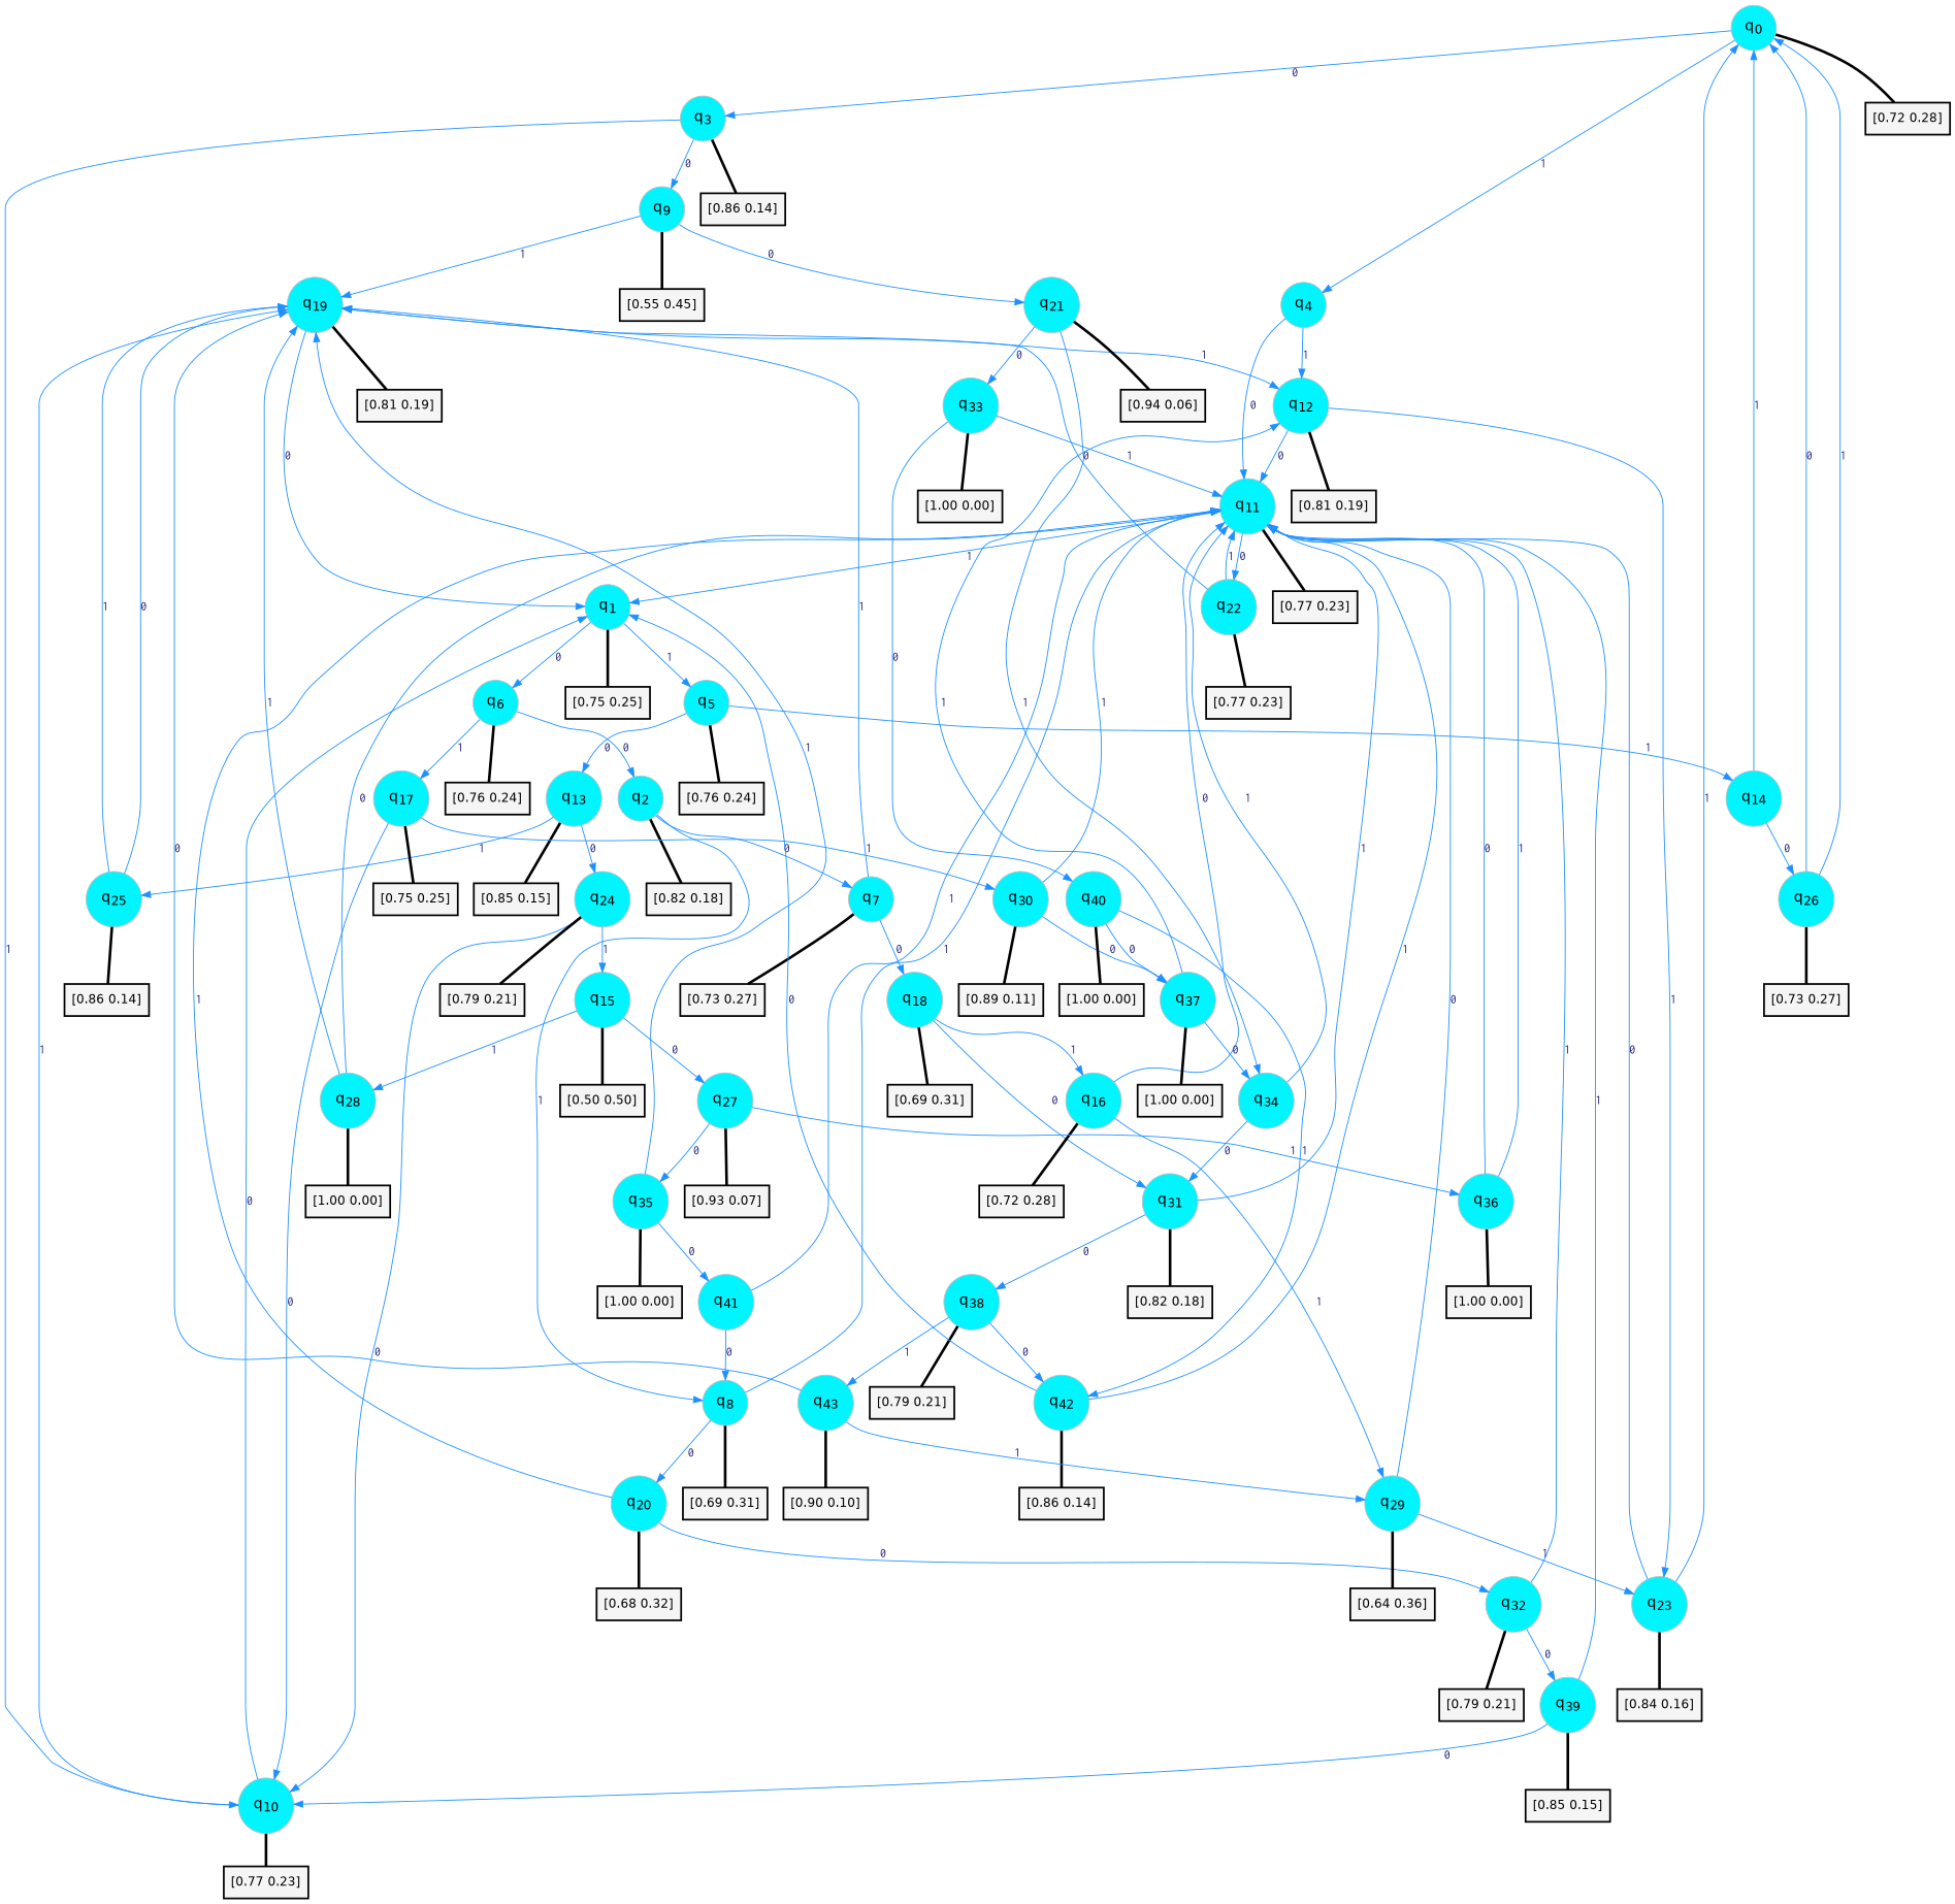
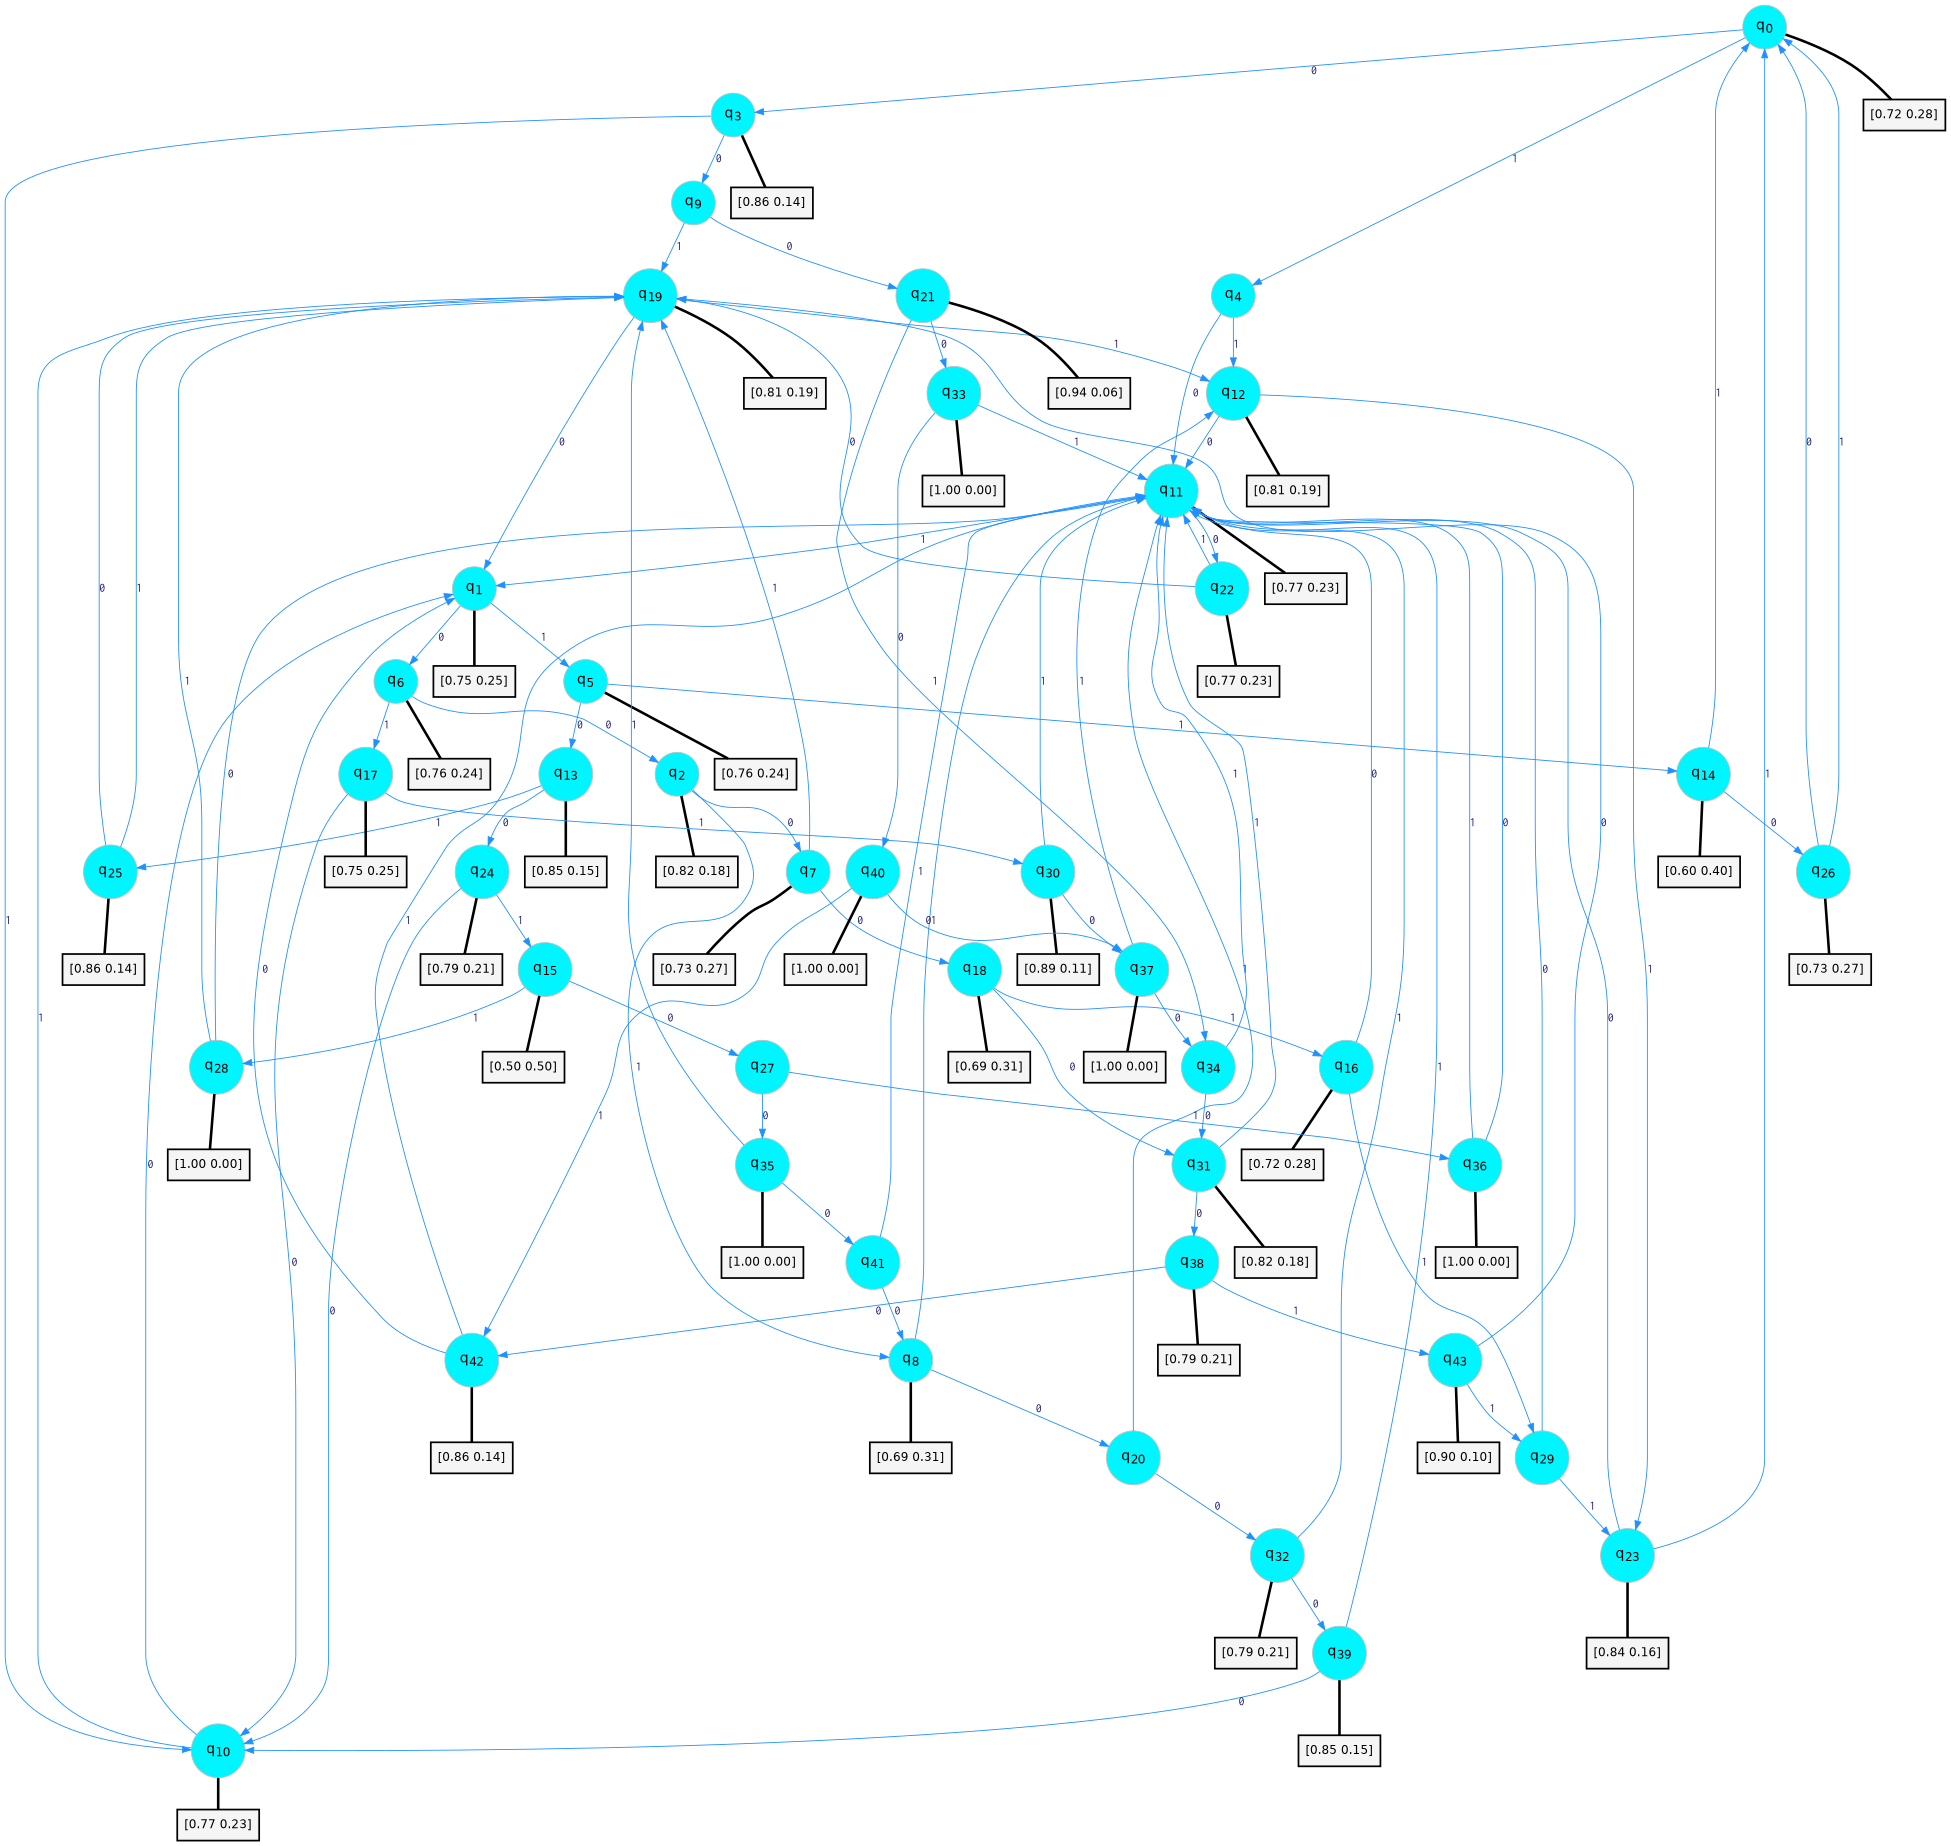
  digraph {
    rankdir=TD
    node [color=gray fillcolor=turquoise1 fontcolor=black fontname=Helvetica fontsize=16 fontweight=bold shape=circle style=filled]
    edge [arrowsize=1 color=dodgerblue1 fontcolor=midnightblue fontname=courier fontweight=bold penwidth=1 style=solid weight=20]
    n1 [label=<q<SUB>0</SUB>>]
    n2 [label=<q<SUB>3</SUB>>]
    n3 [label=<q<SUB>4</SUB>>]
    n4 [color=black fillcolor=whitesmoke fontsize=14 label="[0.72 0.28]" penwidth=2 shape=box]
    n5 [label=<q<SUB>9</SUB>>]
    n6 [label=<q<SUB>10</SUB>>]
    n7 [color=black fillcolor=whitesmoke fontsize=14 label="[0.86 0.14]" penwidth=2 shape=box]
    n8 [label=<q<SUB>11</SUB>>]
    n9 [label=<q<SUB>12</SUB>>]
    n10 [label=<q<SUB>1</SUB>>]
    n11 [label=<q<SUB>5</SUB>>]
    n12 [label=<q<SUB>6</SUB>>]
    n13 [color=black fillcolor=whitesmoke fontsize=14 label="[0.75 0.25]" penwidth=2 shape=box]
    n14 [label=<q<SUB>13</SUB>>]
    n15 [label=<q<SUB>14</SUB>>]
    n16 [color=black fillcolor=whitesmoke fontsize=14 label="[0.76 0.24]" penwidth=2 shape=box]
    n17 [label=<q<SUB>2</SUB>>]
    n18 [label=<q<SUB>17</SUB>>]
    n19 [color=black fillcolor=whitesmoke fontsize=14 label="[0.76 0.24]" penwidth=2 shape=box]
    n20 [label=<q<SUB>7</SUB>>]
    n21 [label=<q<SUB>8</SUB>>]
    n22 [color=black fillcolor=whitesmoke fontsize=14 label="[0.82 0.18]" penwidth=2 shape=box]
    n23 [label=<q<SUB>18</SUB>>]
    n24 [label=<q<SUB>19</SUB>>]
    n25 [color=black fillcolor=whitesmoke fontsize=14 label="[0.73 0.27]" penwidth=2 shape=box]
    n26 [label=<q<SUB>20</SUB>>]
    n27 [color=black fillcolor=whitesmoke fontsize=14 label="[0.69 0.31]" penwidth=2 shape=box]
    n28 [label=<q<SUB>21</SUB>>]
-   n29 [color=black fillcolor=whitesmoke fontsize=14 label="[0.55 0.45]" penwidth=2 shape=box]
    n30 [color=black fillcolor=whitesmoke fontsize=14 label="[0.77 0.23]" penwidth=2 shape=box]
    n31 [label=<q<SUB>22</SUB>>]
    n32 [color=black fillcolor=whitesmoke fontsize=14 label="[0.77 0.23]" penwidth=2 shape=box]
    n33 [label=<q<SUB>23</SUB>>]
    n34 [color=black fillcolor=whitesmoke fontsize=14 label="[0.81 0.19]" penwidth=2 shape=box]
    n35 [label=<q<SUB>24</SUB>>]
    n36 [label=<q<SUB>25</SUB>>]
    n37 [color=black fillcolor=whitesmoke fontsize=14 label="[0.85 0.15]" penwidth=2 shape=box]
    n38 [label=<q<SUB>26</SUB>>]
+   n39 [color=black fillcolor=whitesmoke fontsize=14 label="[0.60 0.40]" penwidth=2 shape=box]
    n40 [label=<q<SUB>30</SUB>>]
    n41 [color=black fillcolor=whitesmoke fontsize=14 label="[0.75 0.25]" penwidth=2 shape=box]
    n42 [label=<q<SUB>16</SUB>>]
    n43 [label=<q<SUB>31</SUB>>]
    n44 [color=black fillcolor=whitesmoke fontsize=14 label="[0.69 0.31]" penwidth=2 shape=box]
    n45 [color=black fillcolor=whitesmoke fontsize=14 label="[0.81 0.19]" penwidth=2 shape=box]
    n46 [label=<q<SUB>32</SUB>>]
-   n47 [color=black fillcolor=whitesmoke fontsize=14 label="[0.68 0.32]" penwidth=2 shape=box]
    n48 [label=<q<SUB>33</SUB>>]
    n49 [label=<q<SUB>34</SUB>>]
    n50 [color=black fillcolor=whitesmoke fontsize=14 label="[0.94 0.06]" penwidth=2 shape=box]
    n51 [color=black fillcolor=whitesmoke fontsize=14 label="[0.77 0.23]" penwidth=2 shape=box]
    n52 [color=black fillcolor=whitesmoke fontsize=14 label="[0.84 0.16]" penwidth=2 shape=box]
    n53 [label=<q<SUB>15</SUB>>]
    n54 [color=black fillcolor=whitesmoke fontsize=14 label="[0.79 0.21]" penwidth=2 shape=box]
    n55 [color=black fillcolor=whitesmoke fontsize=14 label="[0.86 0.14]" penwidth=2 shape=box]
    n56 [color=black fillcolor=whitesmoke fontsize=14 label="[0.73 0.27]" penwidth=2 shape=box]
    n57 [label=<q<SUB>27</SUB>>]
    n58 [label=<q<SUB>28</SUB>>]
    n59 [color=black fillcolor=whitesmoke fontsize=14 label="[0.50 0.50]" penwidth=2 shape=box]
    n60 [label=<q<SUB>35</SUB>>]
    n61 [label=<q<SUB>36</SUB>>]
-   n62 [color=black fillcolor=whitesmoke fontsize=14 label="[0.93 0.07]" penwidth=2 shape=box]
    n63 [color=black fillcolor=whitesmoke fontsize=14 label="[1.00 0.00]" penwidth=2 shape=box]
    n64 [label=<q<SUB>29</SUB>>]
    n65 [color=black fillcolor=whitesmoke fontsize=14 label="[0.72 0.28]" penwidth=2 shape=box]
-   n66 [color=black fillcolor=whitesmoke fontsize=14 label="[0.64 0.36]" penwidth=2 shape=box]
    n67 [label=<q<SUB>37</SUB>>]
    n68 [color=black fillcolor=whitesmoke fontsize=14 label="[0.89 0.11]" penwidth=2 shape=box]
    n69 [label=<q<SUB>38</SUB>>]
    n70 [color=black fillcolor=whitesmoke fontsize=14 label="[0.82 0.18]" penwidth=2 shape=box]
    n71 [label=<q<SUB>39</SUB>>]
    n72 [color=black fillcolor=whitesmoke fontsize=14 label="[0.79 0.21]" penwidth=2 shape=box]
    n73 [label=<q<SUB>40</SUB>>]
    n74 [color=black fillcolor=whitesmoke fontsize=14 label="[1.00 0.00]" penwidth=2 shape=box]
    n75 [label=<q<SUB>41</SUB>>]
    n76 [color=black fillcolor=whitesmoke fontsize=14 label="[1.00 0.00]" penwidth=2 shape=box]
    n77 [color=black fillcolor=whitesmoke fontsize=14 label="[1.00 0.00]" penwidth=2 shape=box]
    n78 [color=black fillcolor=whitesmoke fontsize=14 label="[1.00 0.00]" penwidth=2 shape=box]
    n79 [label=<q<SUB>42</SUB>>]
    n80 [label=<q<SUB>43</SUB>>]
    n81 [color=black fillcolor=whitesmoke fontsize=14 label="[0.79 0.21]" penwidth=2 shape=box]
    n82 [color=black fillcolor=whitesmoke fontsize=14 label="[0.85 0.15]" penwidth=2 shape=box]
    n83 [color=black fillcolor=whitesmoke fontsize=14 label="[1.00 0.00]" penwidth=2 shape=box]
    n84 [color=black fillcolor=whitesmoke fontsize=14 label="[0.86 0.14]" penwidth=2 shape=box]
    n85 [color=black fillcolor=whitesmoke fontsize=14 label="[0.90 0.10]" penwidth=2 shape=box]
    n1 -> n2 [label=0]
    n1 -> n3 [label=1]
    n1 -> n4 [arrowhead=none color=black penwidth=3]
    n2 -> n5 [label=0]
    n2 -> n6 [label=1]
    n2 -> n7 [arrowhead=none color=black penwidth=3]
    n3 -> n8 [label=0]
    n3 -> n9 [label=1]
    n5 -> n24 [label=1]
    n5 -> n28 [label=0]
-   n5 -> n29 [arrowhead=none color=black penwidth=3]
    n6 -> n10 [label=0]
    n6 -> n24 [label=1]
    n6 -> n30 [arrowhead=none color=black penwidth=3]
    n8 -> n10 [label=1]
    n8 -> n31 [label=0]
    n8 -> n32 [arrowhead=none color=black penwidth=3]
    n9 -> n8 [label=0]
    n9 -> n33 [label=1]
    n9 -> n34 [arrowhead=none color=black penwidth=3]
    n10 -> n11 [label=1]
    n10 -> n12 [label=0]
    n10 -> n13 [arrowhead=none color=black penwidth=3]
    n11 -> n14 [label=0]
    n11 -> n15 [label=1]
    n11 -> n16 [arrowhead=none color=black penwidth=3]
    n12 -> n17 [label=0]
    n12 -> n18 [label=1]
    n12 -> n19 [arrowhead=none color=black penwidth=3]
    n14 -> n35 [label=0]
    n14 -> n36 [label=1]
    n14 -> n37 [arrowhead=none color=black penwidth=3]
    n15 -> n1 [label=1]
    n15 -> n38 [label=0]
+   n15 -> n39 [arrowhead=none color=black penwidth=3]
    n17 -> n20 [label=0]
    n17 -> n21 [label=1]
    n17 -> n22 [arrowhead=none color=black penwidth=3]
    n18 -> n6 [label=0]
    n18 -> n40 [label=1]
    n18 -> n41 [arrowhead=none color=black penwidth=3]
    n20 -> n23 [label=0]
    n20 -> n24 [label=1]
    n20 -> n25 [arrowhead=none color=black penwidth=3]
    n21 -> n8 [label=1]
    n21 -> n26 [label=0]
    n21 -> n27 [arrowhead=none color=black penwidth=3]
    n23 -> n42 [label=1]
    n23 -> n43 [label=0]
    n23 -> n44 [arrowhead=none color=black penwidth=3]
    n24 -> n9 [label=1]
    n24 -> n10 [label=0]
    n24 -> n45 [arrowhead=none color=black penwidth=3]
    n26 -> n8 [label=1]
    n26 -> n46 [label=0]
-   n26 -> n47 [arrowhead=none color=black penwidth=3]
    n28 -> n48 [label=0]
    n28 -> n49 [label=1]
    n28 -> n50 [arrowhead=none color=black penwidth=3]
    n31 -> n8 [label=1]
    n31 -> n24 [label=0]
    n31 -> n51 [arrowhead=none color=black penwidth=3]
    n33 -> n1 [label=1]
    n33 -> n8 [label=0]
    n33 -> n52 [arrowhead=none color=black penwidth=3]
    n35 -> n6 [label=0]
    n35 -> n53 [label=1]
    n35 -> n54 [arrowhead=none color=black penwidth=3]
    n36 -> n24 [label=0]
    n36 -> n24 [label=1]
    n36 -> n55 [arrowhead=none color=black penwidth=3]
    n38 -> n1 [label=0]
    n38 -> n1 [label=1]
    n38 -> n56 [arrowhead=none color=black penwidth=3]
    n40 -> n8 [label=1]
    n40 -> n67 [label=0]
    n40 -> n68 [arrowhead=none color=black penwidth=3]
    n42 -> n8 [label=0]
    n42 -> n64 [label=1]
    n42 -> n65 [arrowhead=none color=black penwidth=3]
    n43 -> n8 [label=1]
    n43 -> n69 [label=0]
    n43 -> n70 [arrowhead=none color=black penwidth=3]
    n46 -> n8 [label=1]
    n46 -> n71 [label=0]
    n46 -> n72 [arrowhead=none color=black penwidth=3]
    n48 -> n8 [label=1]
    n48 -> n73 [label=0]
    n48 -> n74 [arrowhead=none color=black penwidth=3]
    n49 -> n8 [label=1]
    n49 -> n43 [label=0]
    n53 -> n57 [label=0]
    n53 -> n58 [label=1]
    n53 -> n59 [arrowhead=none color=black penwidth=3]
    n57 -> n60 [label=0]
    n57 -> n61 [label=1]
-   n57 -> n62 [arrowhead=none color=black penwidth=3]
    n58 -> n8 [label=0]
    n58 -> n24 [label=1]
    n58 -> n63 [arrowhead=none color=black penwidth=3]
    n60 -> n24 [label=1]
    n60 -> n75 [label=0]
    n60 -> n76 [arrowhead=none color=black penwidth=3]
    n61 -> n8 [label=0]
    n61 -> n8 [label=1]
    n61 -> n77 [arrowhead=none color=black penwidth=3]
    n64 -> n8 [label=0]
    n64 -> n33 [label=1]
-   n64 -> n66 [arrowhead=none color=black penwidth=3]
    n67 -> n9 [label=1]
    n67 -> n49 [label=0]
    n67 -> n78 [arrowhead=none color=black penwidth=3]
    n69 -> n79 [label=0]
    n69 -> n80 [label=1]
    n69 -> n81 [arrowhead=none color=black penwidth=3]
    n71 -> n6 [label=0]
    n71 -> n8 [label=1]
    n71 -> n82 [arrowhead=none color=black penwidth=3]
    n73 -> n67 [label=0]
    n73 -> n79 [label=1]
    n73 -> n83 [arrowhead=none color=black penwidth=3]
    n75 -> n8 [label=1]
    n75 -> n21 [label=0]
    n79 -> n8 [label=1]
    n79 -> n10 [label=0]
    n79 -> n84 [arrowhead=none color=black penwidth=3]
    n80 -> n24 [label=0]
    n80 -> n64 [label=1]
    n80 -> n85 [arrowhead=none color=black penwidth=3]
  }
